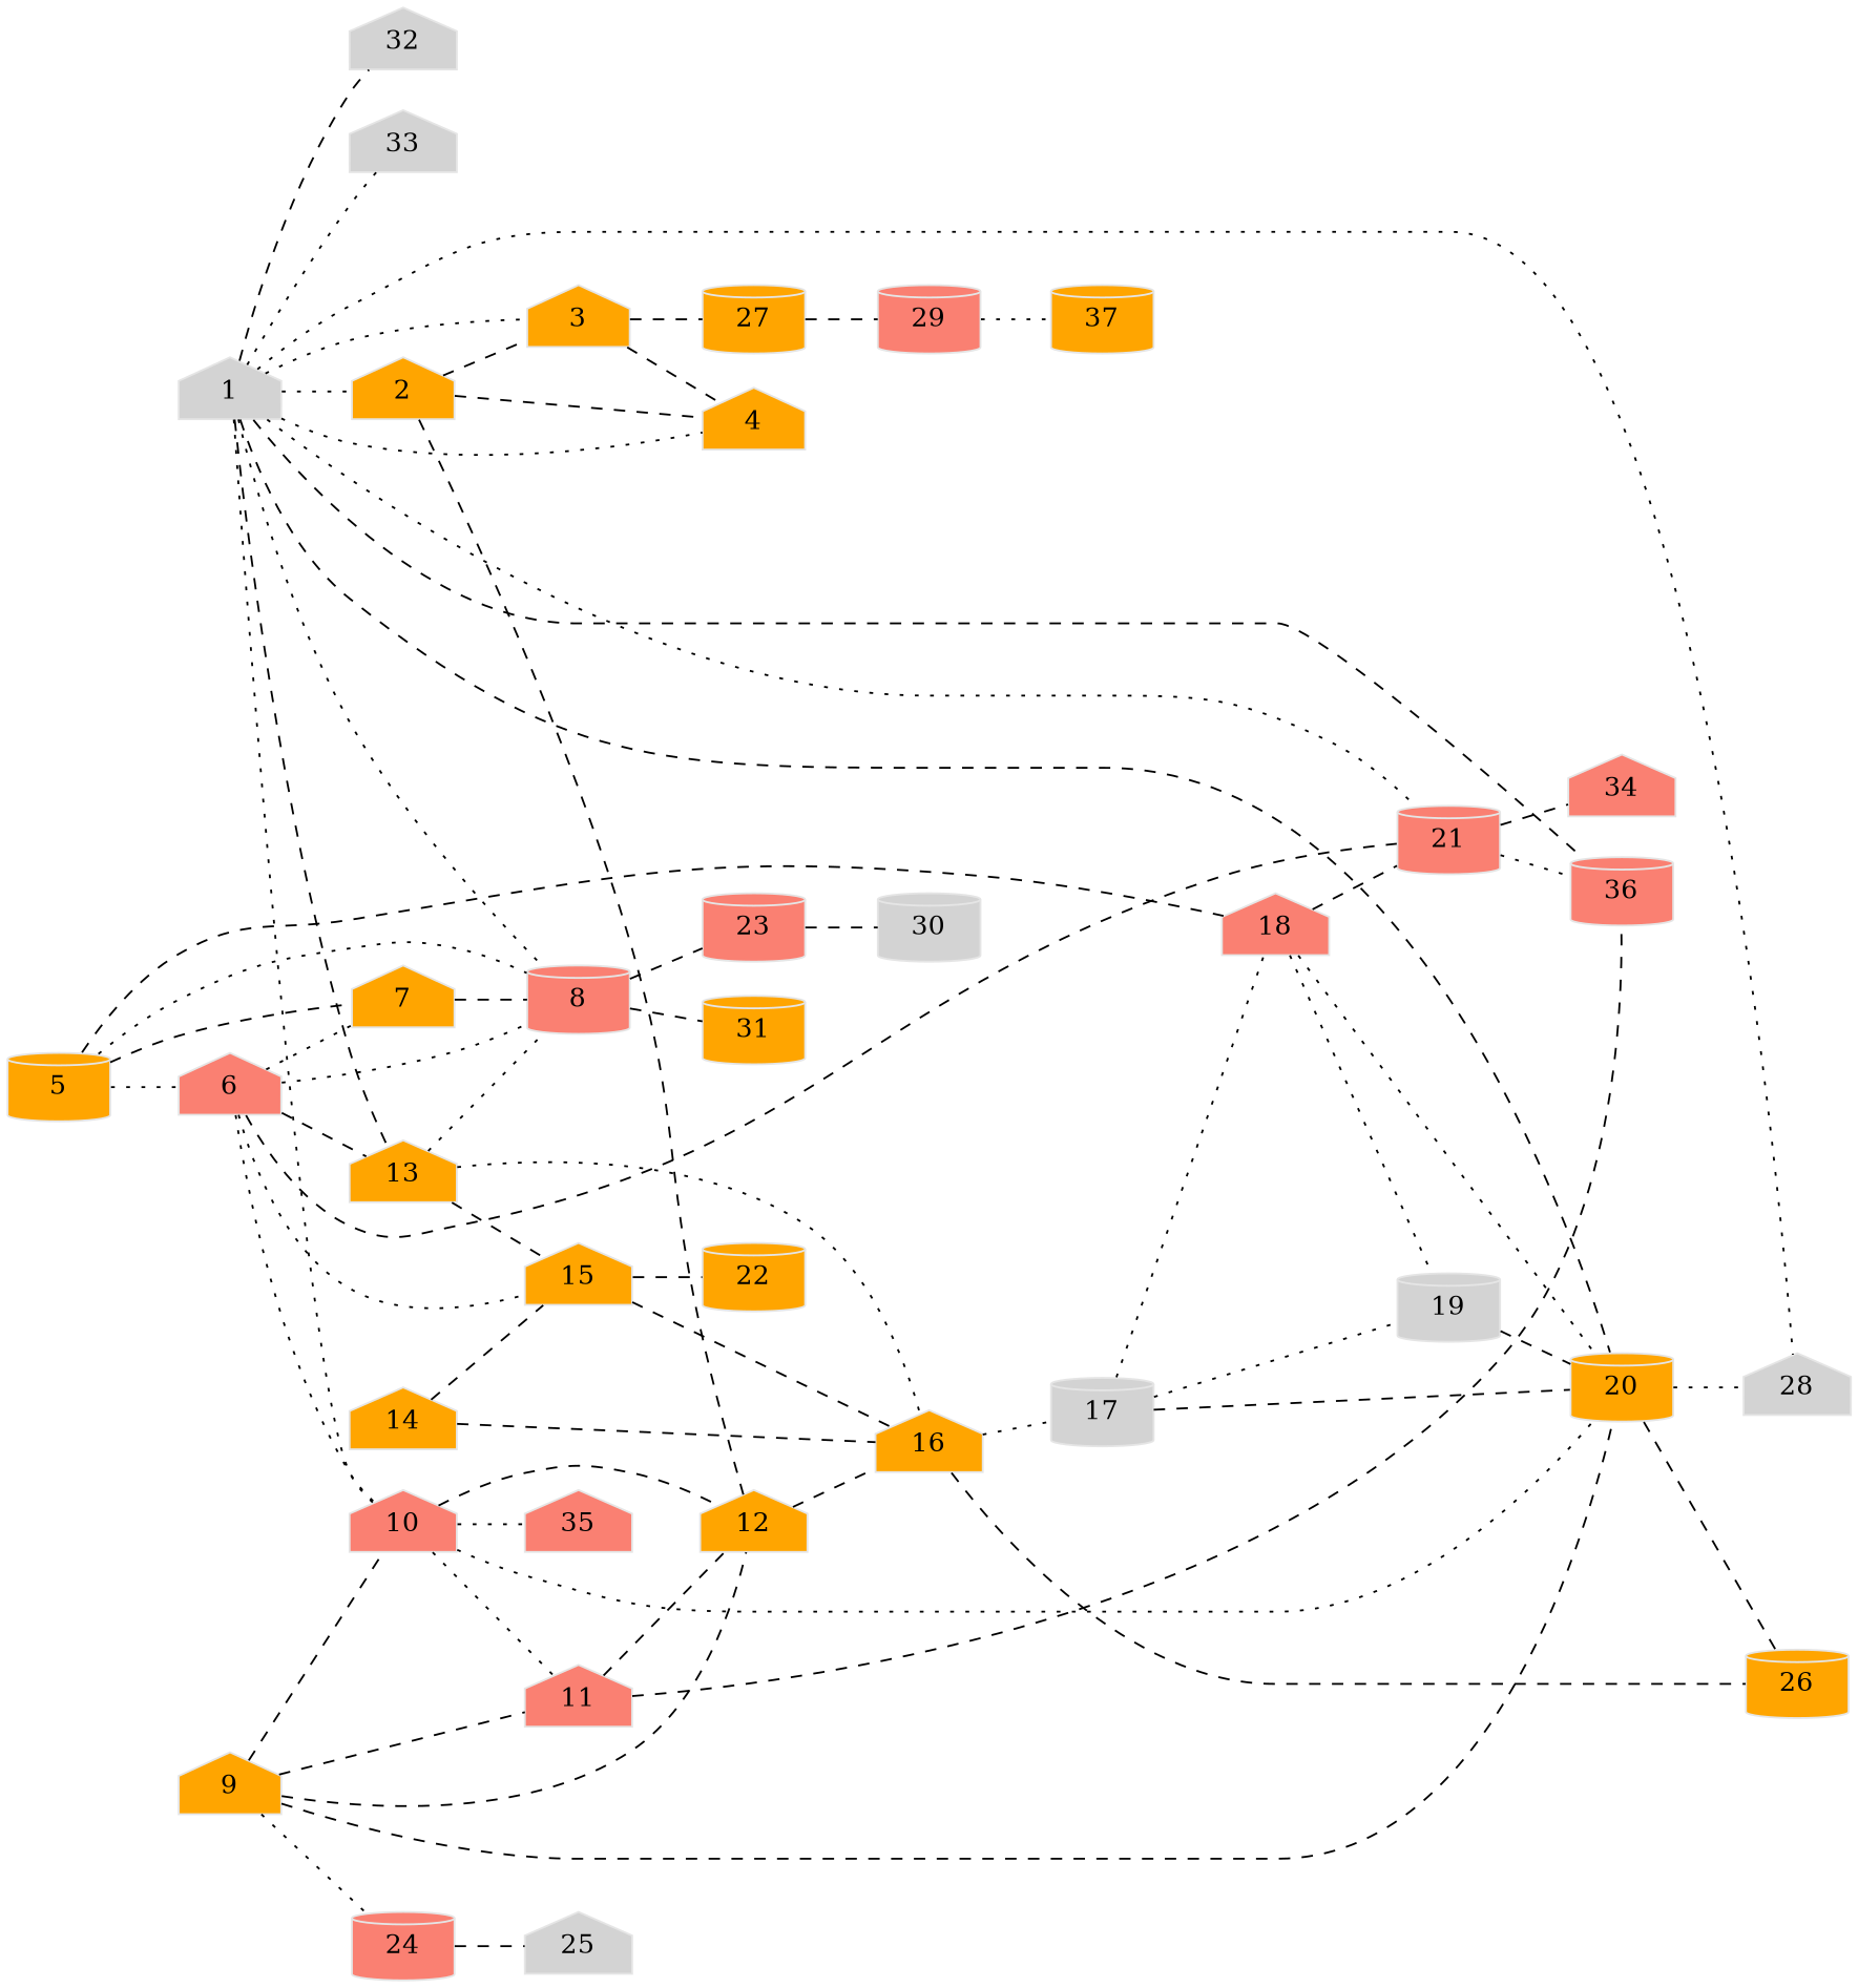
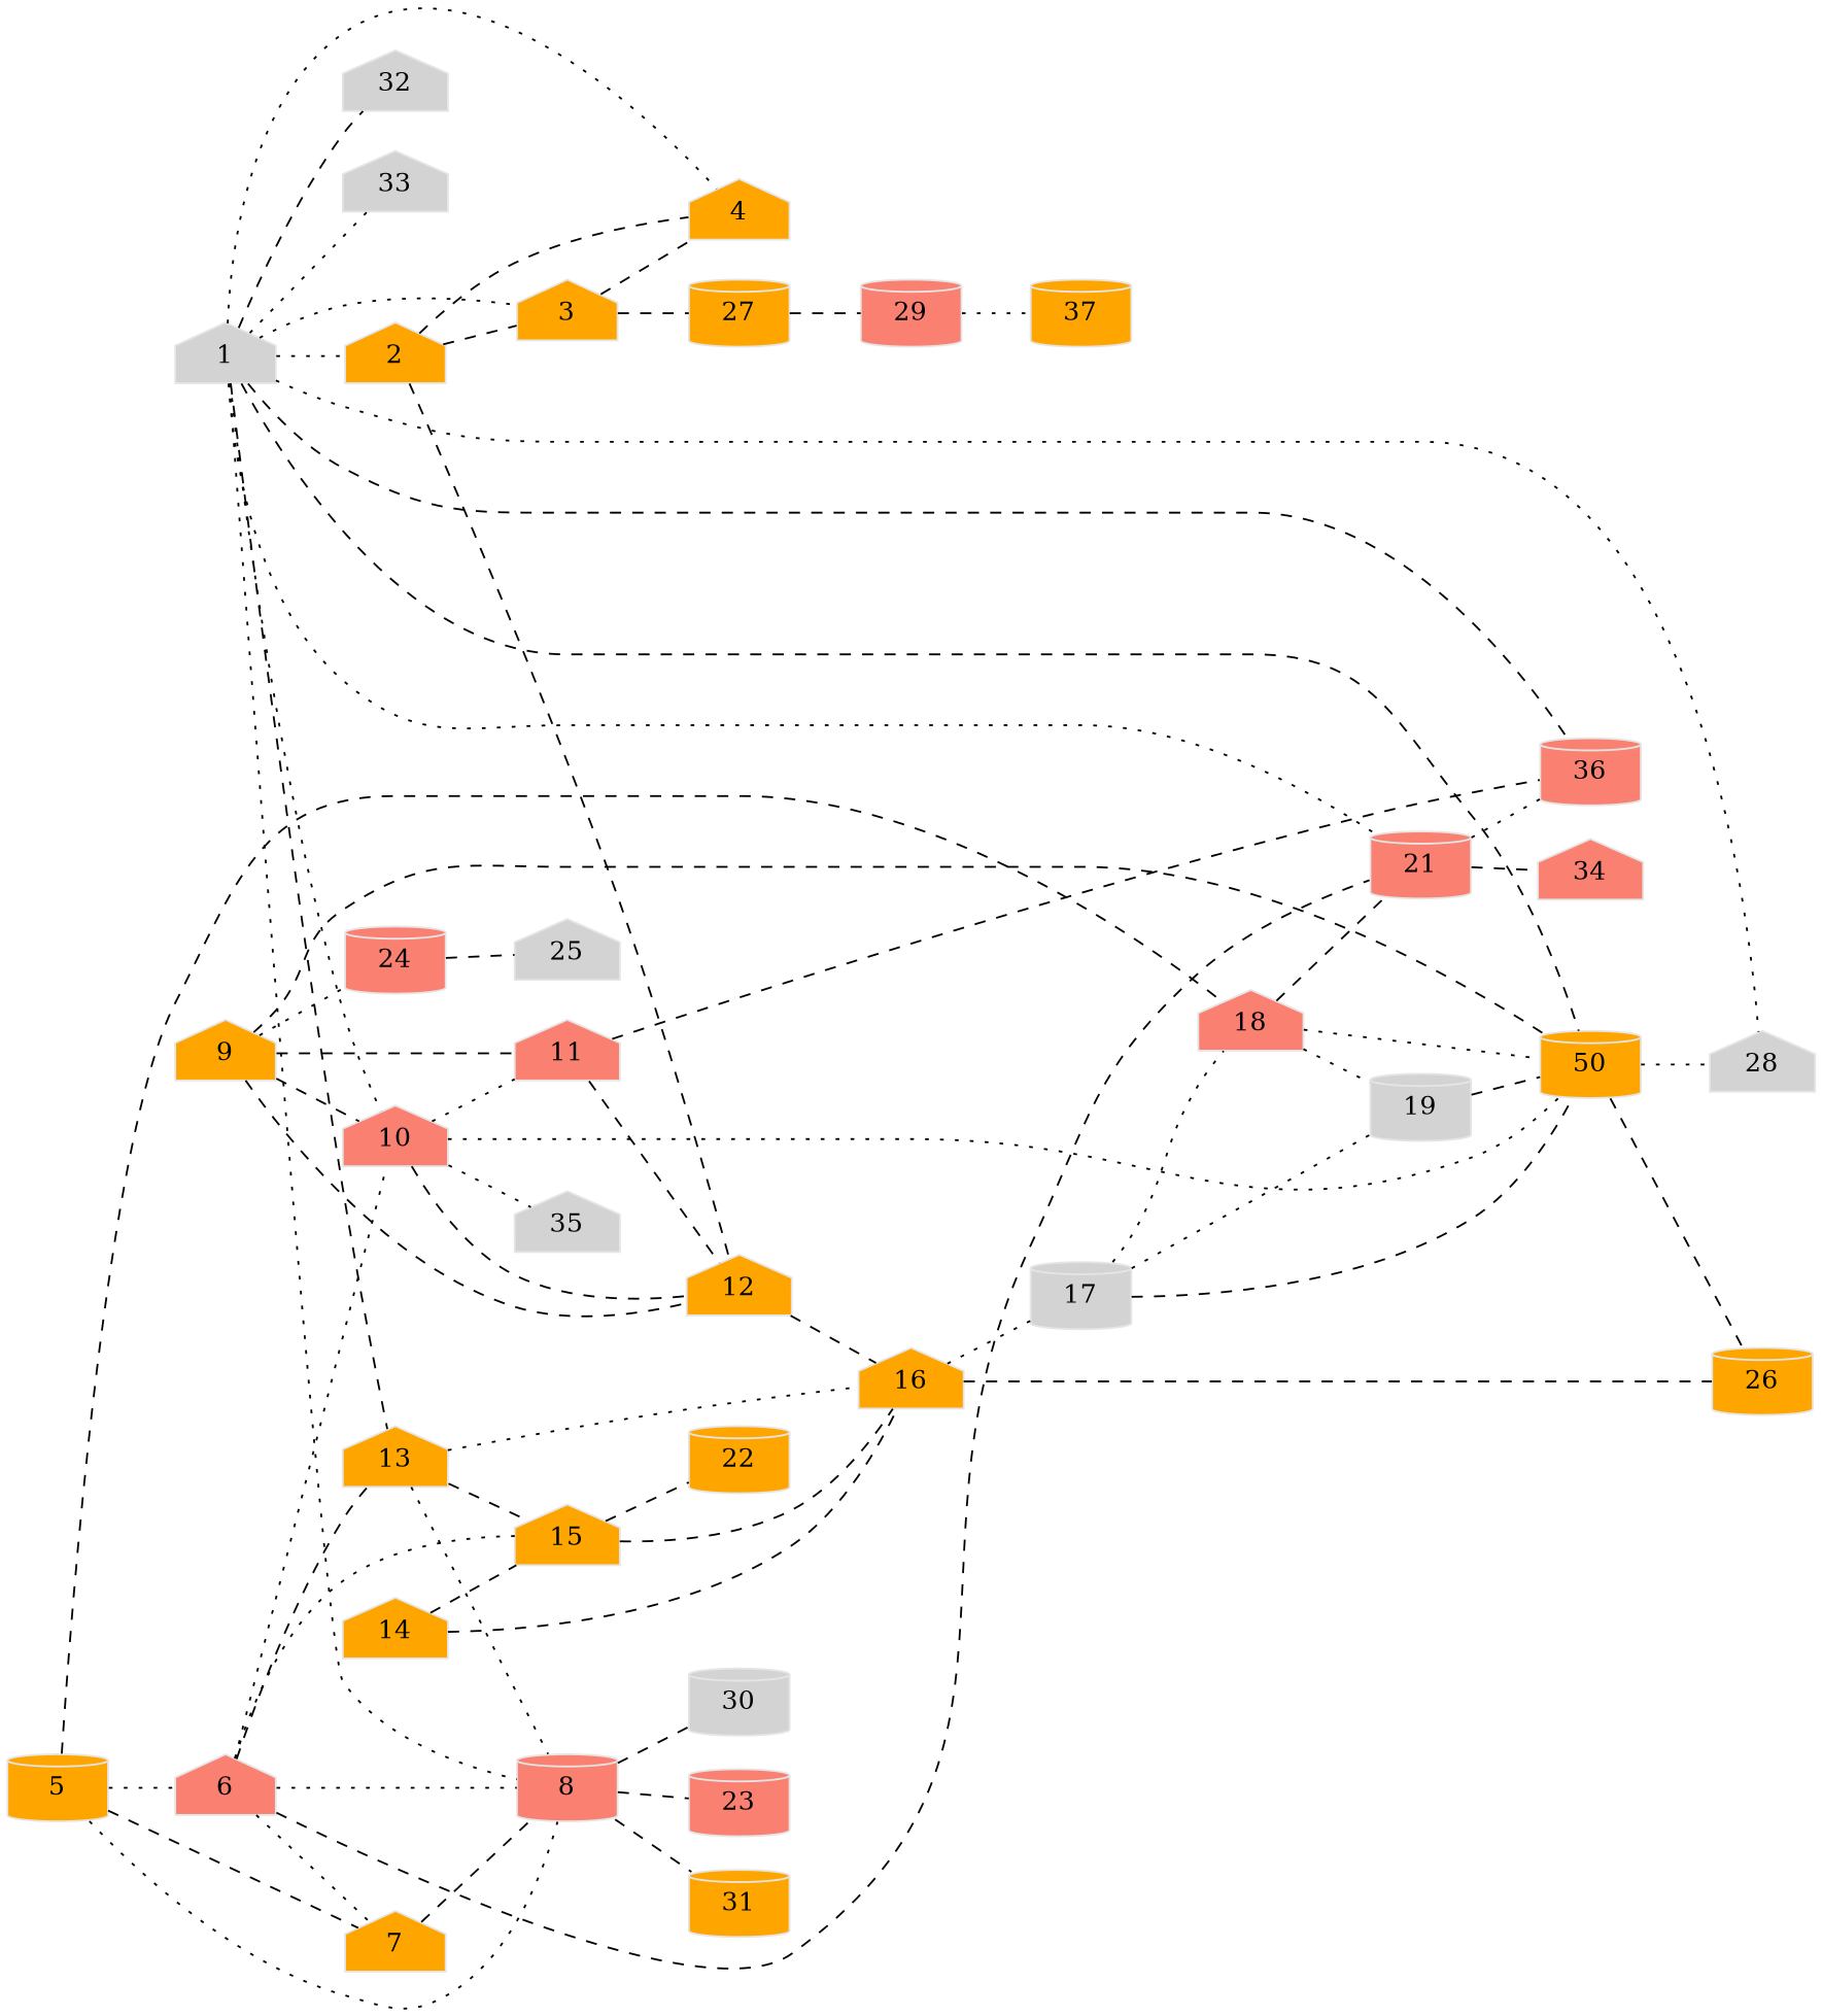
  graph {
    rankdir=LR
    node [color=gray90 fillcolor=orange shape=house style=filled]
    edge [style=dashed weight=1.0]
    1 [fillcolor=lightgrey]
    2
    3
    4
    8 [fillcolor=salmon shape=cylinder]
    10 [fillcolor=salmon]
    13
-   20 [shape=cylinder]
+   20 [shape=cylinder label=50]
    21 [fillcolor=salmon shape=cylinder]
    28 [fillcolor=lightgrey]
    32 [fillcolor=lightgrey]
    33 [fillcolor=lightgrey]
    36 [fillcolor=salmon shape=cylinder]
    12
    27 [shape=cylinder]
    23 [fillcolor=salmon shape=cylinder]
    31 [shape=cylinder]
    11 [fillcolor=salmon]
-   35 [fillcolor=salmon]
+   35 [fillcolor=lightgrey]
    15
    16
    26 [shape=cylinder]
    34 [fillcolor=salmon]
    29 [fillcolor=salmon shape=cylinder]
    5 [shape=cylinder]
    6 [fillcolor=salmon]
    7
    18 [fillcolor=salmon]
    19 [fillcolor=lightgrey shape=cylinder]
    22 [shape=cylinder]
    30 [fillcolor=lightgrey shape=cylinder]
    9
    24 [fillcolor=salmon shape=cylinder]
    25 [fillcolor=lightgrey]
    17 [fillcolor=lightgrey shape=cylinder]
    14
    37 [shape=cylinder]
    1 -- 2 [style=dotted]
    1 -- 3 [style=dotted]
    1 -- 4 [style=dotted]
    1 -- 8 [style=dotted]
    1 -- 10 [style=dotted]
    1 -- 13
    1 -- 20
    1 -- 21 [style=dotted]
    1 -- 28 [style=dotted]
    1 -- 32 [weight=4.0]
    1 -- 33 [style=dotted]
    1 -- 36
    2 -- 3
    2 -- 4
    2 -- 12
    3 -- 4
    3 -- 27 [weight=3.0]
    8 -- 23
    8 -- 31
    10 -- 20 [style=dotted]
    10 -- 12
    10 -- 11 [style=dotted]
    10 -- 35 [style=dotted]
    13 -- 8 [style=dotted]
    13 -- 15
    13 -- 16 [style=dotted]
    20 -- 28 [style=dotted weight=2.0]
    20 -- 26
    21 -- 36 [style=dotted]
    21 -- 34
    12 -- 16
    27 -- 29
-   23 -- 30 [weight=2.0]
+   8 -- 30 [weight=2.0]
    11 -- 36
    11 -- 12
    15 -- 16
    15 -- 22
    16 -- 26 [weight=3.0]
    16 -- 17 [style=dotted]
    29 -- 37 [style=dotted]
    5 -- 8 [style=dotted]
    5 -- 6 [style=dotted weight=4.0]
    5 -- 7
    5 -- 18
    6 -- 8 [style=dotted]
    6 -- 10 [style=dotted]
    6 -- 13
    6 -- 21
    6 -- 15 [style=dotted]
    6 -- 7 [style=dotted]
    7 -- 8
    18 -- 20 [style=dotted]
    18 -- 21 [weight=4.0]
    18 -- 19 [style=dotted]
    19 -- 20
    9 -- 10
    9 -- 20
    9 -- 12
    9 -- 11
    9 -- 24 [style=dotted]
    24 -- 25
    17 -- 20
    17 -- 18 [style=dotted]
    17 -- 19 [style=dotted]
    14 -- 15
    14 -- 16
  }
